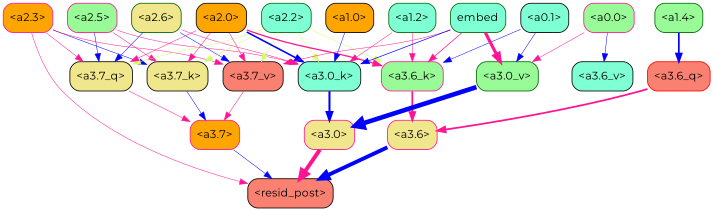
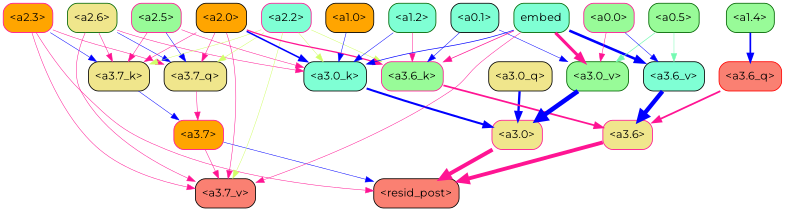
  strict digraph {
    fontname=Montserrat
    splines=true
    node [color=black fillcolor=khaki fontname=Montserrat shape=box style="filled, rounded"]
    edge [color=deeppink fontname=Montserrat penwidth=0.6]
    "<a3.7>" [color=deeppink fillcolor=orange]
    "<resid_post>" [fillcolor=salmon]
    "<a3.6>" [color=deeppink]
    "<a3.0>" [color=deeppink]
    "<a2.3>" [color=deeppink fillcolor=orange]
    "<a3.7_q>"
    "<a3.7_k>"
    "<a3.7_v>" [fillcolor=salmon]
    "<a3.6_q>" [color=red fillcolor=salmon]
+   "<a3.0_q>"
    "<a3.6_k>" [color=deeppink fillcolor=palegreen]
    "<a3.0_k>" [fillcolor=aquamarine]
    "<a3.6_v>" [fillcolor=aquamarine]
    "<a3.0_v>" [color=darkgreen fillcolor=palegreen]
    "<a2.6>" [color=darkgreen]
    "<a2.5>" [color=deeppink fillcolor=palegreen]
-   "<a2.2>" [color=darkgreen fillcolor=aquamarine]
+   "<a2.2>" [color=deeppink fillcolor=aquamarine]
    "<a2.0>" [fillcolor=orange]
    "<a1.4>" [color=darkgreen fillcolor=palegreen]
    "<a1.2>" [color=darkgreen fillcolor=aquamarine]
    "<a0.1>" [fillcolor=aquamarine]
    embed [color=darkgreen fillcolor=aquamarine]
    "<a1.0>" [fillcolor=orange]
+   "<a0.5>" [color=darkgreen fillcolor=palegreen]
    "<a0.0>" [color=deeppink fillcolor=palegreen]
    "<a3.7>" -> "<resid_post>" [color=blue]
-   "<a3.6>" -> "<resid_post>" [color=blue penwidth=4.751592040061951]
+   "<a3.6>" -> "<resid_post>" [penwidth=4.751592040061951]
    "<a3.0>" -> "<resid_post>" [penwidth=4.904066681861877]
    "<a2.3>" -> "<resid_post>"
    "<a2.3>" -> "<a3.7_q>"
    "<a2.3>" -> "<a3.7_k>" [color=blue penwidth=0.6069068089127541]
    "<a2.3>" -> "<a3.7_v>"
    "<a3.7_q>" -> "<a3.7>"
    "<a3.7_k>" -> "<a3.7>" [color=blue]
-   "<a3.7_v>" -> "<a3.7>"
+   "<a3.7>" -> "<a3.7_v>"
    "<a3.6_q>" -> "<a3.6>" [penwidth=2.160832464694977]
+   "<a3.0_q>" -> "<a3.0>" [color=blue penwidth=2.870753765106201]
    "<a3.6_k>" -> "<a3.6>" [penwidth=2.13908451795578]
    "<a3.0_k>" -> "<a3.0>" [color=blue penwidth=2.520303964614868]
+   "<a3.6_v>" -> "<a3.6>" [color=blue penwidth=5.297133803367615]
    "<a3.0_v>" -> "<a3.0>" [color=blue penwidth=5.680712580680847]
    "<a2.6>" -> "<a3.7_q>" [color=blue]
-   "<a2.6>" -> "<a3.7_v>" [color=blue]
+   "<a2.6>" -> "<a3.7_k>"
+   "<a2.6>" -> "<a3.7_v>"
    "<a2.6>" -> "<a3.0_k>"
    "<a2.5>" -> "<a3.7_q>" [color=blue]
    "<a2.5>" -> "<a3.7_k>"
    "<a2.5>" -> "<a3.0_k>"
    "<a2.2>" -> "<a3.7_q>" [color="#d1fe68"]
    "<a2.2>" -> "<a3.7_k>" [color="#d1fe68"]
    "<a2.2>" -> "<a3.7_v>" [color="#d1fe68"]
    "<a2.2>" -> "<a3.6_k>" [color="#d1fe68"]
    "<a2.2>" -> "<a3.0_k>" [color="#d1fe68"]
    "<a2.0>" -> "<a3.7_q>"
    "<a2.0>" -> "<a3.7_k>"
    "<a2.0>" -> "<a3.7_v>"
    "<a2.0>" -> "<a3.6_k>" [penwidth=1.564806342124939]
    "<a2.0>" -> "<a3.0_k>" [color=blue penwidth=1.9353990852832794]
    "<a1.4>" -> "<a3.6_q>" [color=blue penwidth=2.0727532356977463]
    "<a1.2>" -> "<a3.6_k>"
-   "<a1.2>" -> "<a3.0_k>"
+   "<a1.2>" -> "<a3.0_k>" [color=blue]
    "<a0.1>" -> "<a3.6_k>" [color=blue]
    "<a0.1>" -> "<a3.0_v>" [color=blue]
    embed -> "<a3.7_v>"
    embed -> "<a3.6_k>" [penwidth=0.8915999233722687]
    embed -> "<a3.0_k>" [color=blue penwidth=0.832088902592659]
+   embed -> "<a3.6_v>" [color=blue penwidth=3.1840110421180725]
    embed -> "<a3.0_v>" [penwidth=3.8132747188210487]
    "<a1.0>" -> "<a3.0_k>" [color=blue]
+   "<a0.5>" -> "<a3.6_v>" [color="#74fab2"]
+   "<a0.5>" -> "<a3.0_v>" [color="#74fab2" penwidth=0.8331108838319778]
    "<a0.0>" -> "<a3.6_v>" [color=blue]
    "<a0.0>" -> "<a3.0_v>"
  }
